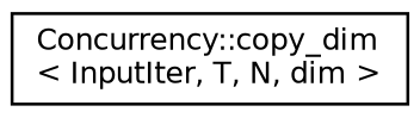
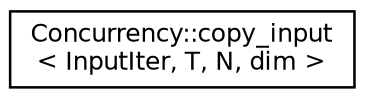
  digraph {
    rankdir=LR
-   n1 [color=black fillcolor=white fontname=Helvetica fontsize=10 height=0.2 label="Concurrency::copy_dim\l\< InputIter, T, N, dim \>" shape=record style=filled width=0.4]
+   n1 [color=black fillcolor=white fontname=Helvetica fontsize=10 height=0.2 label="Concurrency::copy_input\l\< InputIter, T, N, dim \>" shape=record style=filled width=0.4]
  }
